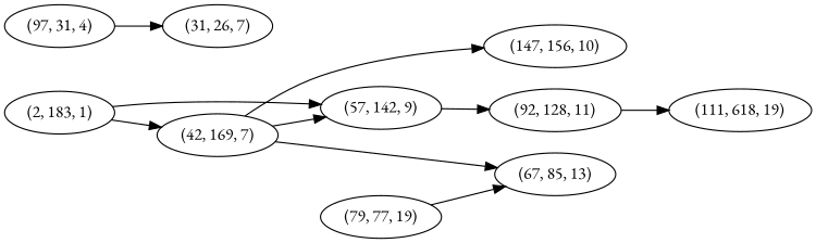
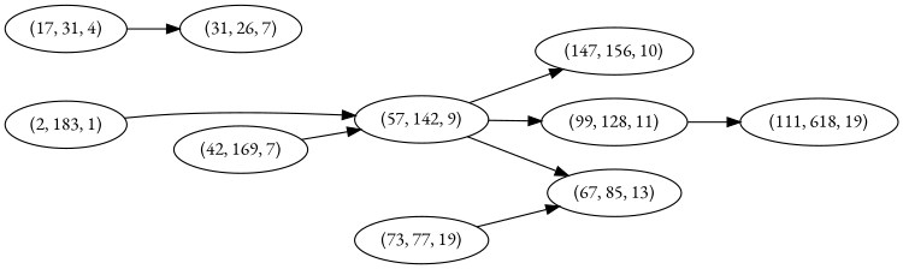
  digraph {
    fontname="EB Garamond"
    rankdir=LR
    node [fontname="EB Garamond"]
    edge [fontname="EB Garamond"]
    "(2, 183, 1)"
    "(42, 169, 7)"
    "(57, 142, 9)"
    n4 [label="(31, 26, 7)"]
-   "(17, 31, 4)" [label="(97, 31, 4)"]
+   "(17, 31, 4)"
    "(147, 156, 10)"
    "(67, 85, 13)"
-   "(99, 128, 11)" [label="(92, 128, 11)"]
+   "(99, 128, 11)"
    n9 [label="(111, 618, 19)"]
-   "(73, 77, 19)" [label="(79, 77, 19)"]
-   "(2, 183, 1)" -> "(42, 169, 7)"
+   "(73, 77, 19)"
    "(2, 183, 1)" -> "(57, 142, 9)"
    "(42, 169, 7)" -> "(57, 142, 9)"
-   "(42, 169, 7)" -> "(147, 156, 10)"
-   "(42, 169, 7)" -> "(67, 85, 13)"
+   "(57, 142, 9)" -> "(147, 156, 10)"
+   "(57, 142, 9)" -> "(67, 85, 13)"
    "(57, 142, 9)" -> "(99, 128, 11)"
    "(17, 31, 4)" -> n4
    "(99, 128, 11)" -> n9
    "(73, 77, 19)" -> "(67, 85, 13)"
  }
